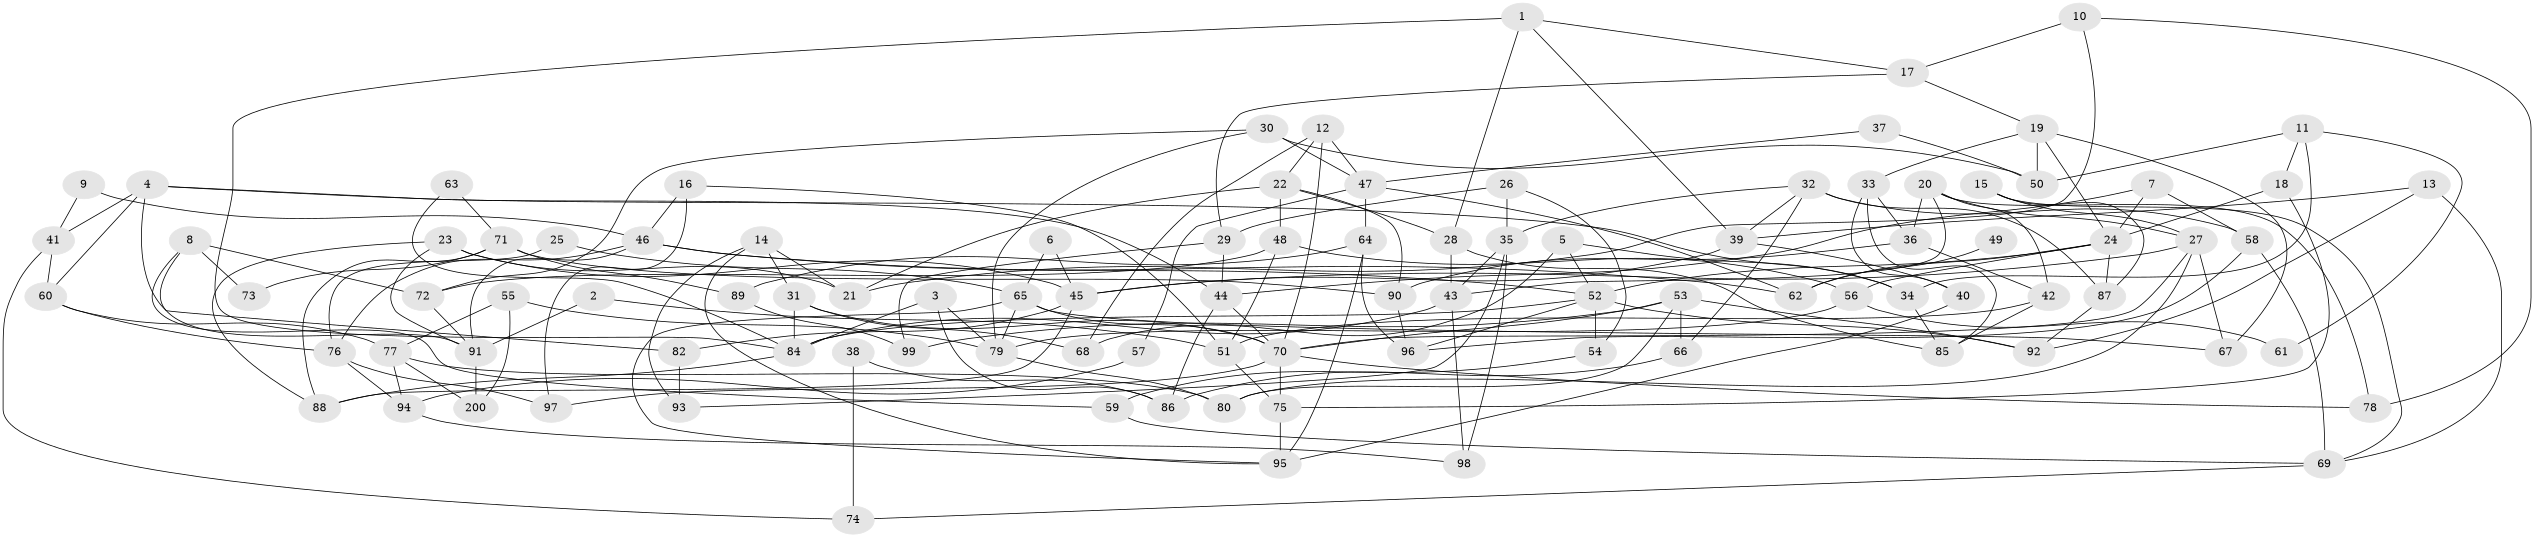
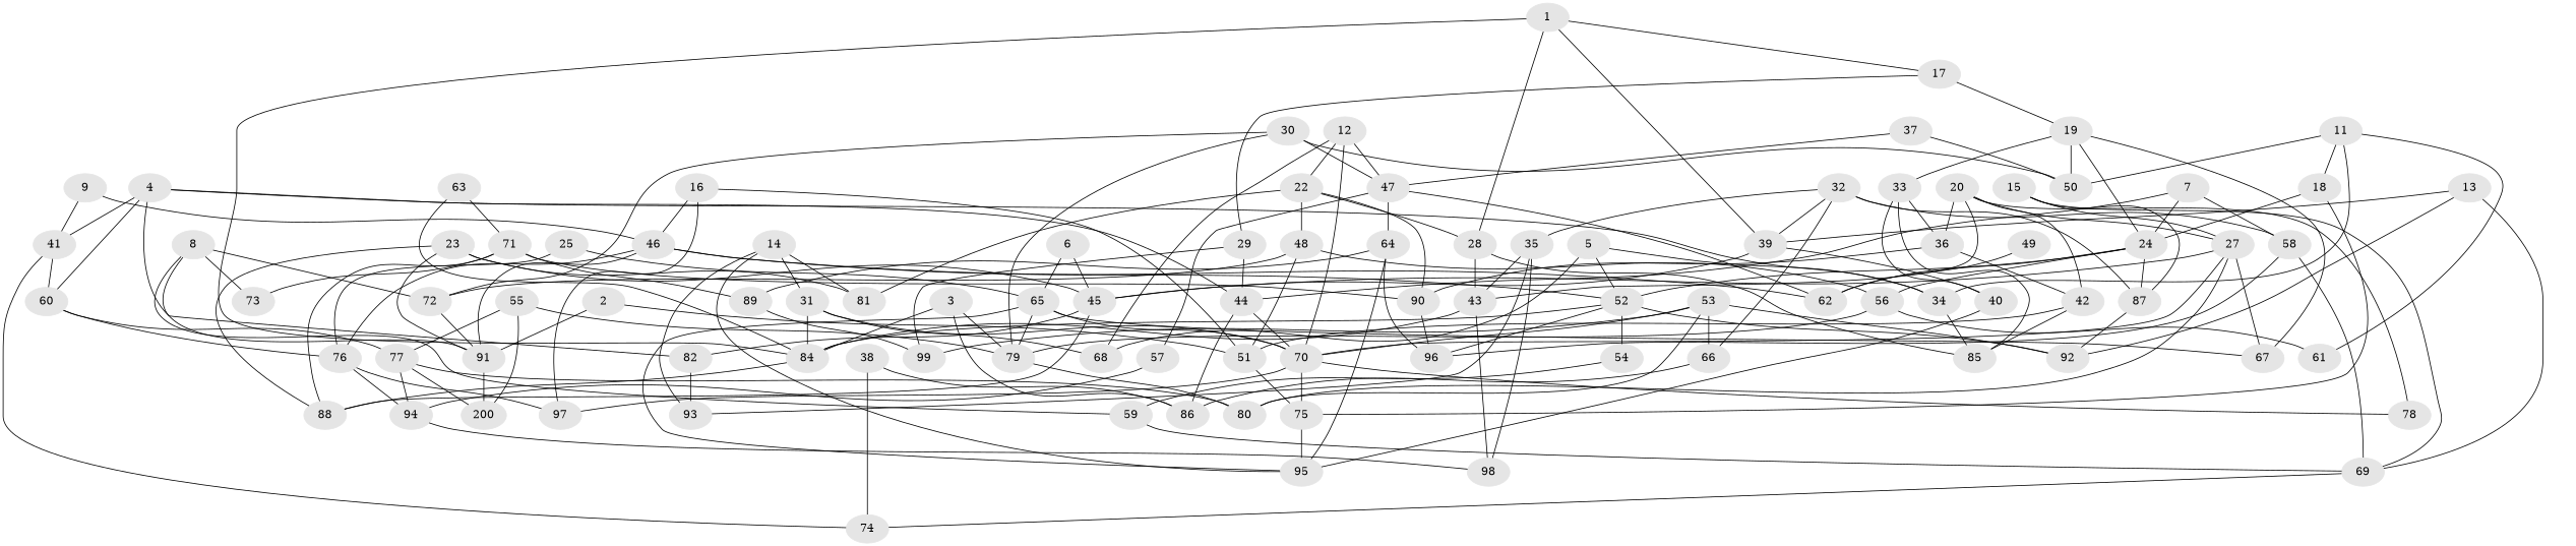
  graph {
    node [color=gray90 style=filled]
    1
    17
    28
    39
    84
    19
    29
    43
    85
    45
    40
    88
    2
    51
    91
    75
    n17 [label=200]
    3
    79
    86
    80
    4
    34
    41
    44
    60
    82
    74
    70
    76
    77
    93
    5
    52
    68
    92
    54
    96
    6
    65
    95
    67
    7
    24
    58
    87
    56
    62
    69
    8
    59
    72
    73
    9
    46
-   10
    78
-   81 [label=21]
+   81
    11
    18
    50
    61
    12
    22
    47
    48
    90
    57
    64
    97
    13
    14
    31
    15
    27
    16
    33
    99
    36
    20
    42
    98
    23
    25
    94
-   26
    35
    30
    32
    66
    37
    38
    49
    89
    53
    55
    63
    71
    1 -- 17
    1 -- 28
    1 -- 39
    1 -- 84
    17 -- 19
    17 -- 29
    28 -- 43
    28 -- 85
    39 -- 45
    39 -- 40
    84 -- 88
    19 -- 67
    19 -- 24
    19 -- 50
    19 -- 33
    29 -- 44
    29 -- 99
    43 -- 84
    43 -- 98
    45 -- 88
    45 -- 82
    40 -- 95
    2 -- 51
    2 -- 91
    51 -- 75
    91 -- n17
    75 -- 95
    3 -- 84
    3 -- 79
    3 -- 86
    79 -- 80
    4 -- 34
    4 -- 41
    4 -- 44
    4 -- 60
    4 -- 82
    34 -- 85
    41 -- 60
    41 -- 74
    44 -- 86
    44 -- 70
    60 -- 76
    60 -- 77
    82 -- 93
    70 -- 75
    70 -- 78
    70 -- 97
    76 -- 97
    76 -- 94
    77 -- n17
    77 -- 80
    77 -- 94
    5 -- 34
    5 -- 52
    5 -- 68
    52 -- 84
    52 -- 92
    52 -- 54
    52 -- 96
    54 -- 59
    6 -- 45
    6 -- 65
    65 -- 79
    65 -- 70
    65 -- 95
    65 -- 67
    7 -- 44
    7 -- 24
    7 -- 58
    24 -- 52
    24 -- 87
    24 -- 56
    24 -- 62
    58 -- 96
    58 -- 69
    87 -- 92
    56 -- 79
    56 -- 61
    69 -- 74
    8 -- 91
    8 -- 59
    8 -- 72
    8 -- 73
    59 -- 69
    72 -- 91
    9 -- 41
    9 -- 46
    46 -- 91
    46 -- 76
    46 -- 52
    46 -- 62
-   10 -- 17
-   10 -- 78
-   10 -- 81
    11 -- 34
    11 -- 18
    11 -- 50
    11 -- 61
    18 -- 75
    18 -- 24
    12 -- 70
    12 -- 68
    12 -- 22
    12 -- 47
    22 -- 28
    22 -- 81
    22 -- 48
    22 -- 90
    47 -- 62
    47 -- 57
    47 -- 64
    48 -- 51
    48 -- 56
    48 -- 72
    90 -- 96
    57 -- 94
    64 -- 96
    64 -- 95
    64 -- 89
    13 -- 39
    13 -- 92
    13 -- 69
    14 -- 93
    14 -- 95
    14 -- 81
    14 -- 31
    31 -- 84
    31 -- 70
    31 -- 68
    15 -- 87
    15 -- 69
    15 -- 27
    27 -- 45
    27 -- 80
    27 -- 70
    27 -- 67
    16 -- 51
    16 -- 46
    16 -- 97
    33 -- 85
    33 -- 40
    33 -- 36
    36 -- 90
    36 -- 42
    20 -- 43
    20 -- 78
    20 -- 27
    20 -- 36
    20 -- 42
    42 -- 85
    42 -- 51
    23 -- 45
    23 -- 88
    23 -- 91
    23 -- 81
    25 -- 76
    25 -- 65
    94 -- 98
-   26 -- 29
-   26 -- 54
-   26 -- 35
    35 -- 43
    35 -- 93
    35 -- 98
    30 -- 79
    30 -- 72
    30 -- 50
    30 -- 47
    32 -- 39
    32 -- 58
    32 -- 87
    32 -- 35
    32 -- 66
    66 -- 86
    37 -- 50
    37 -- 47
    38 -- 86
    38 -- 74
    49 -- 62
    89 -- 99
    53 -- 80
    53 -- 70
    53 -- 92
    53 -- 99
    53 -- 66
    55 -- n17
    55 -- 79
    55 -- 77
    63 -- 84
    63 -- 71
    71 -- 88
    71 -- 73
    71 -- 90
    71 -- 89
  }
